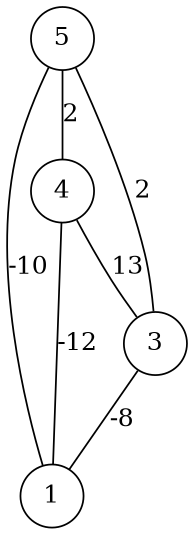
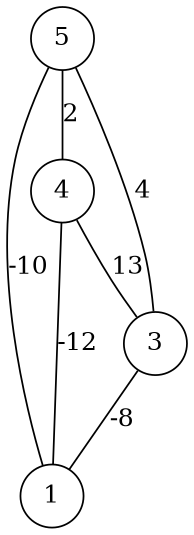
  graph {
    fontname="Helvetica,Arial,sans-serif"
    node [shape=circle]
    4
    1
    3
    5
    4 -- 1 [label=-12]
    4 -- 3 [label=13]
    3 -- 1 [label=-8]
    5 -- 4 [label=2]
    5 -- 1 [label=-10]
-   5 -- 3 [label=2]
+   5 -- 3 [label=4]
  }
